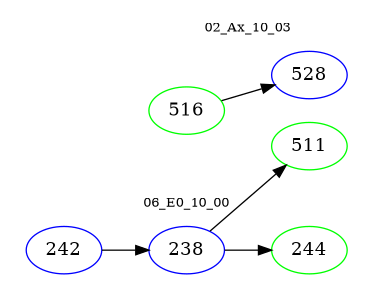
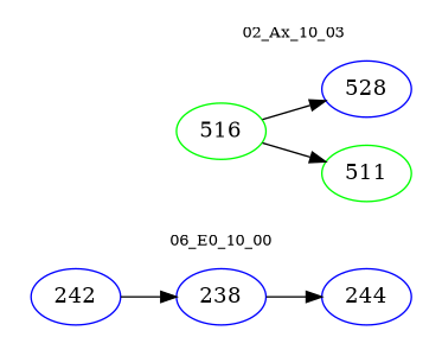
  digraph {
    rankdir=LR
    node [color=green]
    edge [color=black]
    n1 [label=516]
    n2 [label=511]
    n3 [color=blue label=528]
    n4 [color=blue label=242]
    n5 [color=blue label=238]
-   n6 [label=244]
+   n6 [color=blue label=244]
    subgraph cluster_1 {
      color=white
      fontsize=10
      label="02_Ax_10_03"
      n1
      n2
      n3
    }
    subgraph cluster_2 {
      color=white
      fontsize=10
      label="06_E0_10_00"
      n4
      n5
      n6
    }
-   n5 -> n2
+   n1 -> n2
    n1 -> n3
    n4 -> n5
    n5 -> n6
  }
